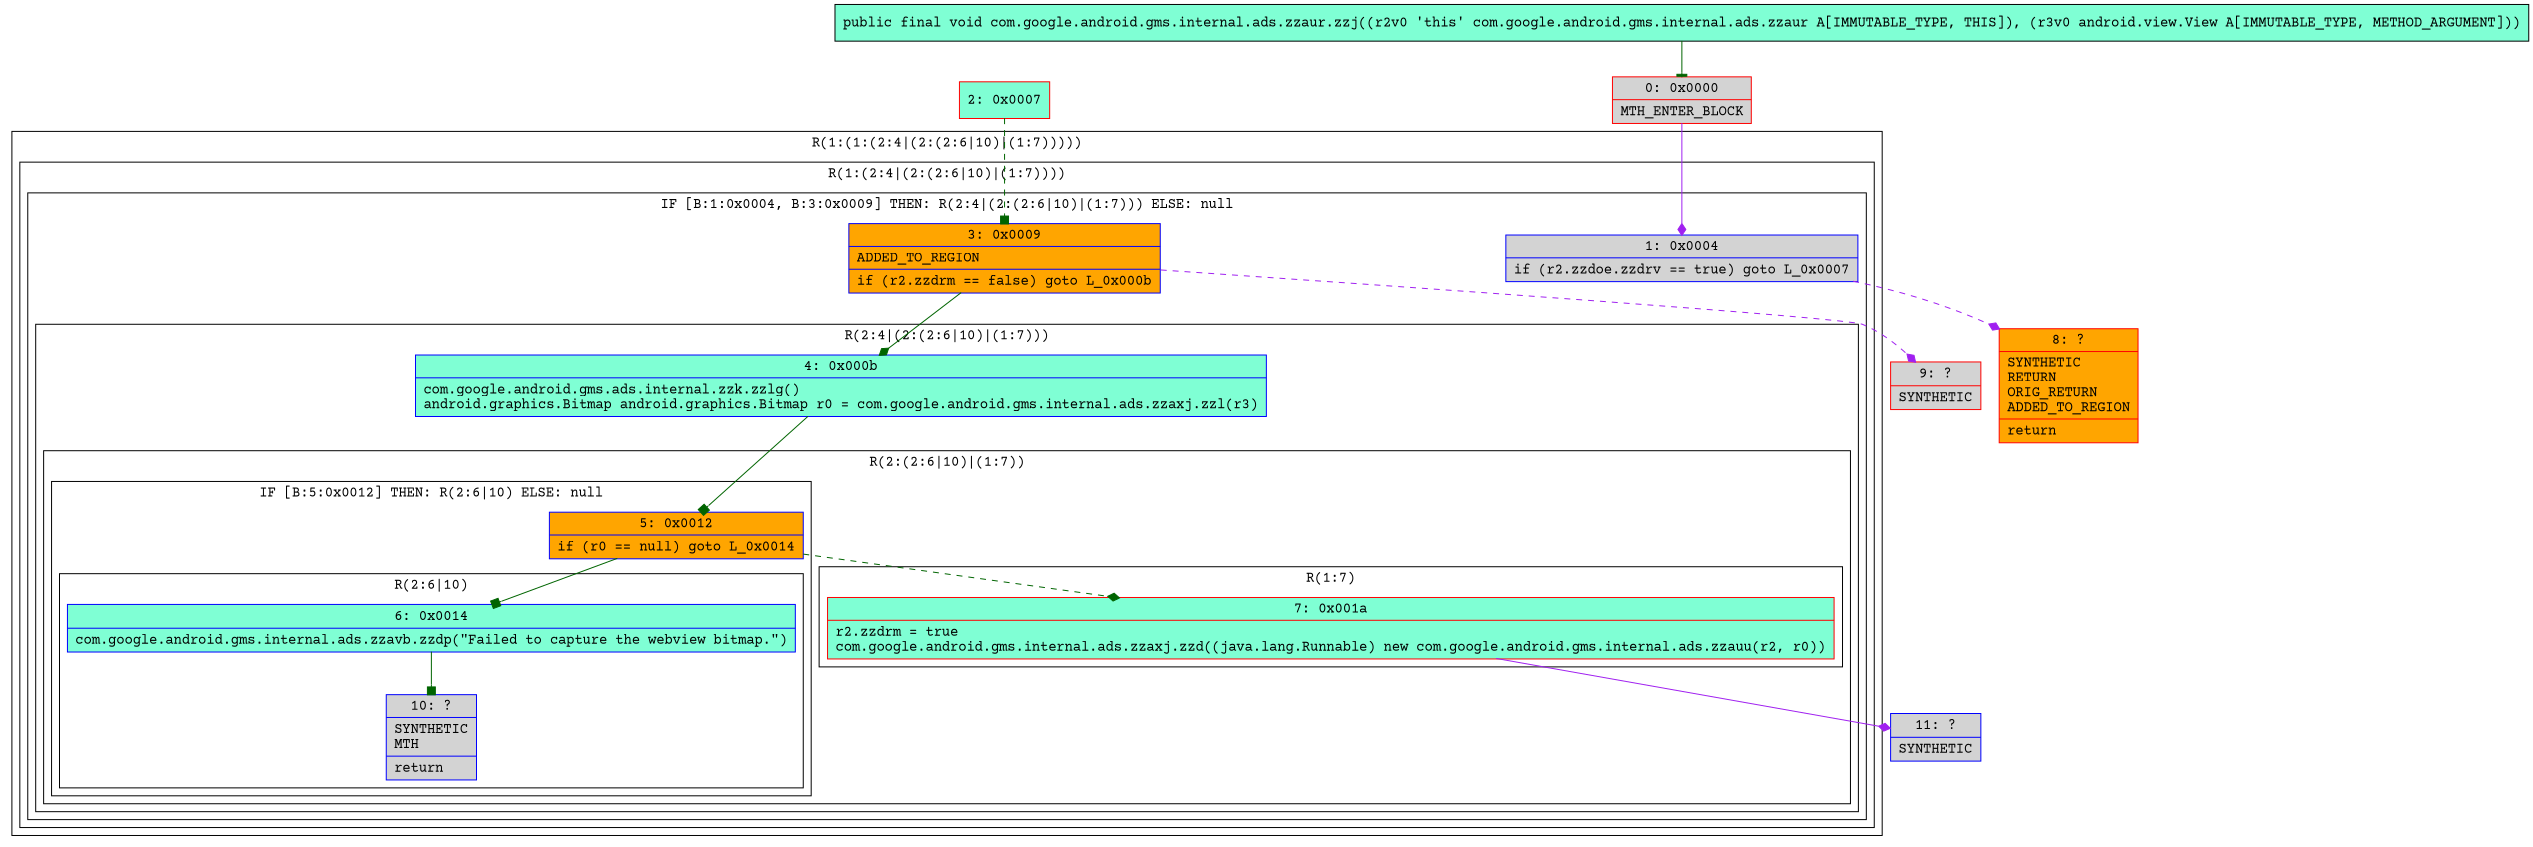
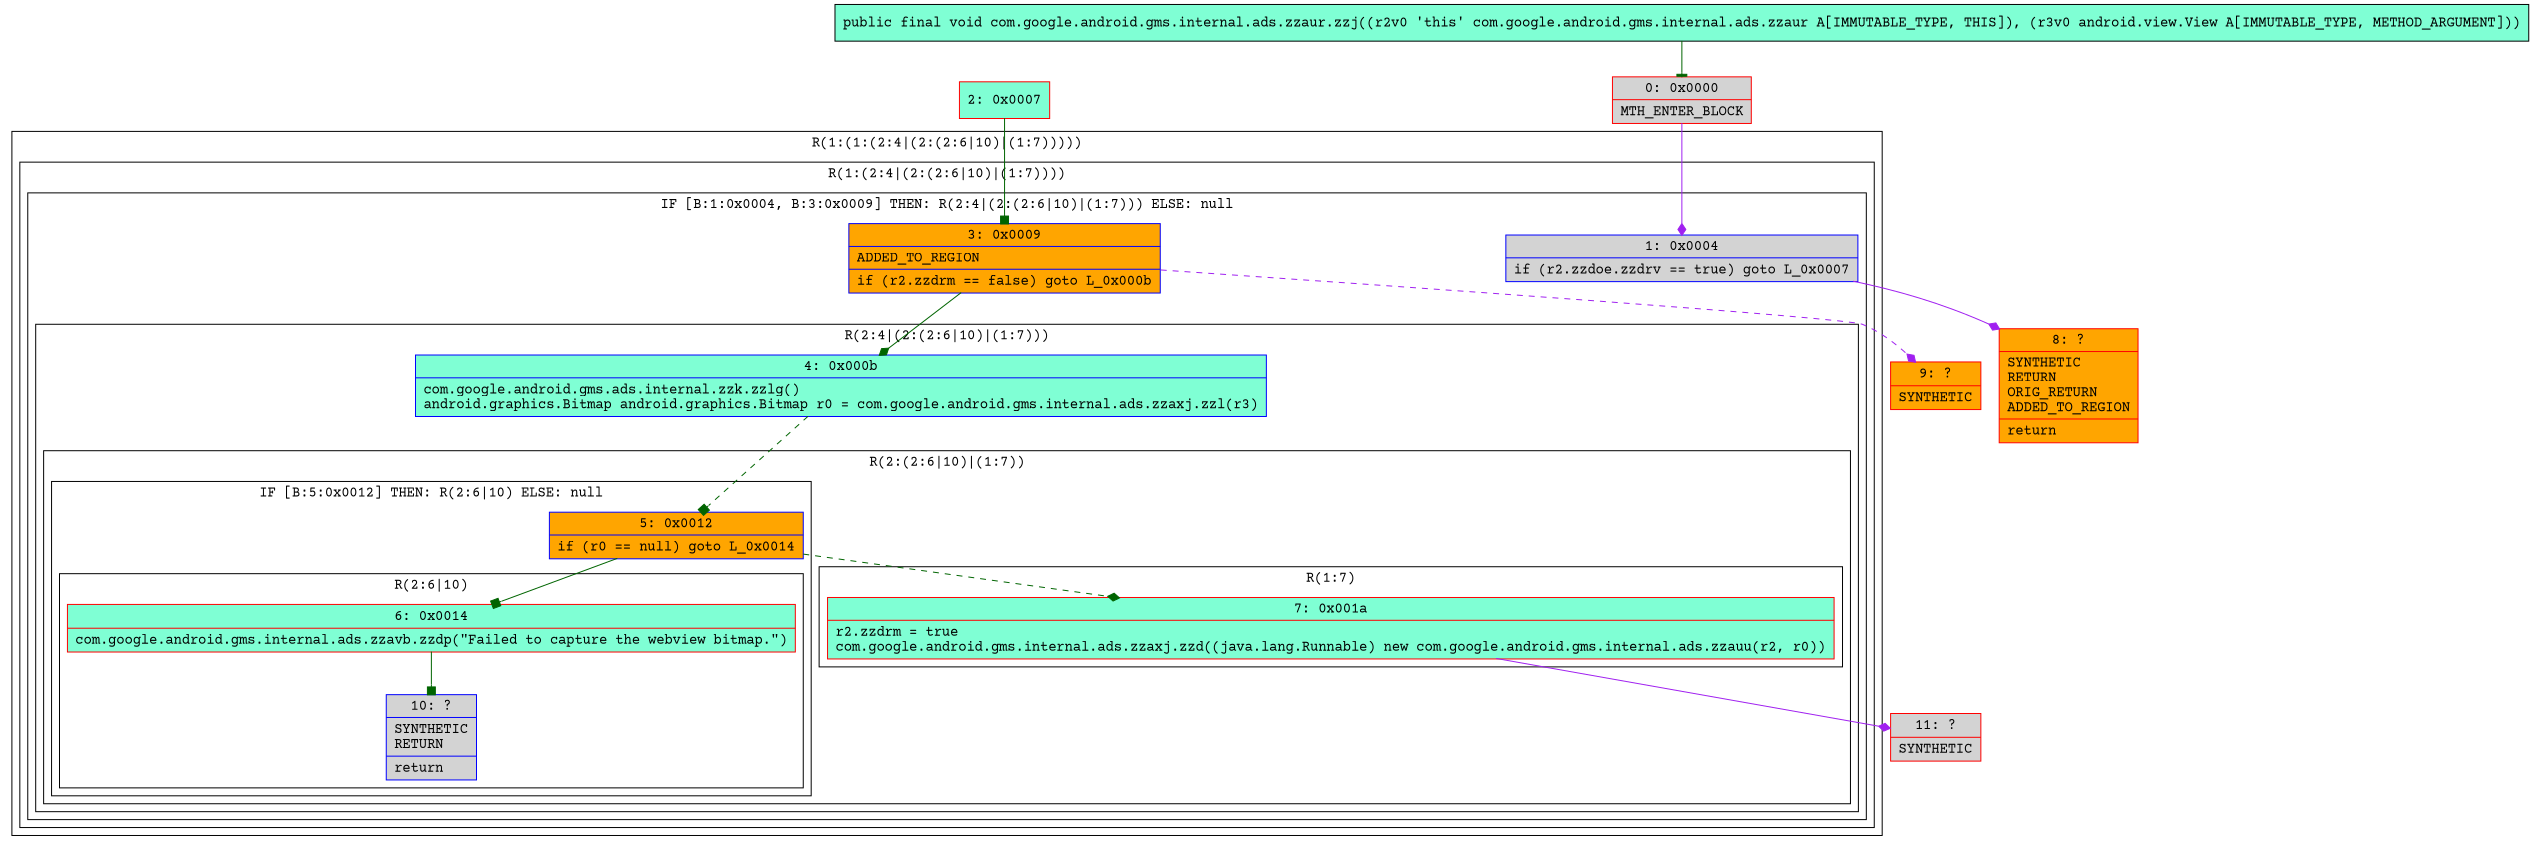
  digraph {
    fontname="Courier Prime"
    node [color=blue fillcolor=aquamarine fontname="Courier Prime" shape=record style=filled]
    edge [arrowhead=diamond color=darkgreen fontname="Courier Prime"]
-   n1 [label="{6\:\ 0x0014|com.google.android.gms.internal.ads.zzavb.zzdp(\"Failed to capture the webview bitmap.\")\l}"]
-   n2 [fillcolor=lightgrey label="{10\:\ ?|SYNTHETIC\lMTH\l|return\l}"]
+   n1 [color=red label="{6\:\ 0x0014|com.google.android.gms.internal.ads.zzavb.zzdp(\"Failed to capture the webview bitmap.\")\l}"]
+   n2 [fillcolor=lightgrey label="{10\:\ ?|SYNTHETIC\lRETURN\l|return\l}"]
    n3 [fillcolor=orange label="{5\:\ 0x0012|if (r0 == null) goto L_0x0014\l}"]
    n4 [color=red label="{7\:\ 0x001a|r2.zzdrm = true\lcom.google.android.gms.internal.ads.zzaxj.zzd((java.lang.Runnable) new com.google.android.gms.internal.ads.zzauu(r2, r0))\l}"]
    n5 [label="{4\:\ 0x000b|com.google.android.gms.ads.internal.zzk.zzlg()\landroid.graphics.Bitmap android.graphics.Bitmap r0 = com.google.android.gms.internal.ads.zzaxj.zzl(r3)\l}"]
    n6 [fillcolor=lightgrey label="{1\:\ 0x0004|if (r2.zzdoe.zzdrv == true) goto L_0x0007\l}"]
    n7 [fillcolor=orange label="{3\:\ 0x0009|ADDED_TO_REGION\l|if (r2.zzdrm == false) goto L_0x000b\l}"]
-   n8 [fillcolor=lightgrey label="{11\:\ ?|SYNTHETIC\l}"]
+   n8 [color=red fillcolor=lightgrey label="{11\:\ ?|SYNTHETIC\l}"]
    n9 [color=red fillcolor=orange label="{8\:\ ?|SYNTHETIC\lRETURN\lORIG_RETURN\lADDED_TO_REGION\l|return\l}"]
-   n10 [color=red fillcolor=lightgrey label="{9\:\ ?|SYNTHETIC\l}"]
+   n10 [color=red fillcolor=orange label="{9\:\ ?|SYNTHETIC\l}"]
    n11 [color=red label="{2\:\ 0x0007}"]
    n12 [color=red fillcolor=lightgrey label="{0\:\ 0x0000|MTH_ENTER_BLOCK\l}"]
    n13 [label="{public final void com.google.android.gms.internal.ads.zzaur.zzj((r2v0 'this' com.google.android.gms.internal.ads.zzaur A[IMMUTABLE_TYPE, THIS]), (r3v0 android.view.View A[IMMUTABLE_TYPE, METHOD_ARGUMENT])) }" color=""]
    subgraph cluster_1 {
      label="R(1:(1:(2:4|(2:(2:6|10)|(1:7)))))"
      subgraph cluster_2 {
        label="R(1:(2:4|(2:(2:6|10)|(1:7))))"
        subgraph cluster_3 {
          label="IF [B:1:0x0004, B:3:0x0009] THEN: R(2:4|(2:(2:6|10)|(1:7))) ELSE: null"
          n6
          n7
          subgraph cluster_4 {
            label="R(2:4|(2:(2:6|10)|(1:7)))"
            n5
            subgraph cluster_5 {
              label="R(2:(2:6|10)|(1:7))"
              subgraph cluster_6 {
                label="IF [B:5:0x0012] THEN: R(2:6|10) ELSE: null"
                n3
                subgraph cluster_7 {
                  label="R(2:6|10)"
                  n1
                  n2
                }
              }
              subgraph cluster_8 {
                label="R(1:7)"
                n4
              }
            }
          }
        }
      }
    }
    n1 -> n2 [arrowhead=box]
    n3 -> n1 [arrowhead=box]
    n3 -> n4 [style=dashed]
    n4 -> n8 [color=purple]
-   n5 -> n3 [arrowhead=box]
-   n6 -> n9 [color=purple style=dashed]
+   n5 -> n3 [arrowhead=box style=dashed]
+   n6 -> n9 [color=purple style=solid]
    n7 -> n5
    n7 -> n10 [color=purple style=dashed]
-   n11 -> n7 [arrowhead=box style=dashed]
+   n11 -> n7 [arrowhead=box]
    n12 -> n6 [color=purple]
    n13 -> n12 [arrowhead=tee]
  }
